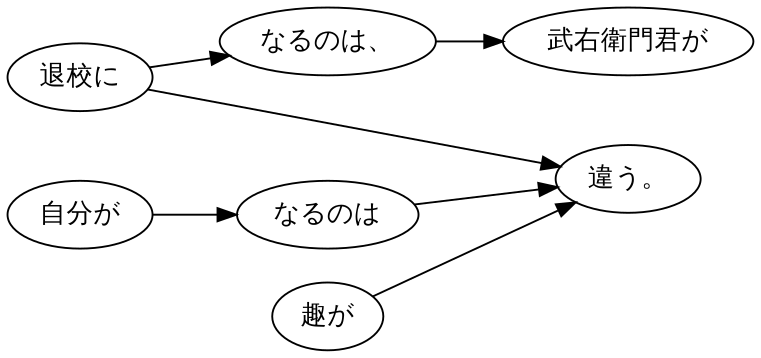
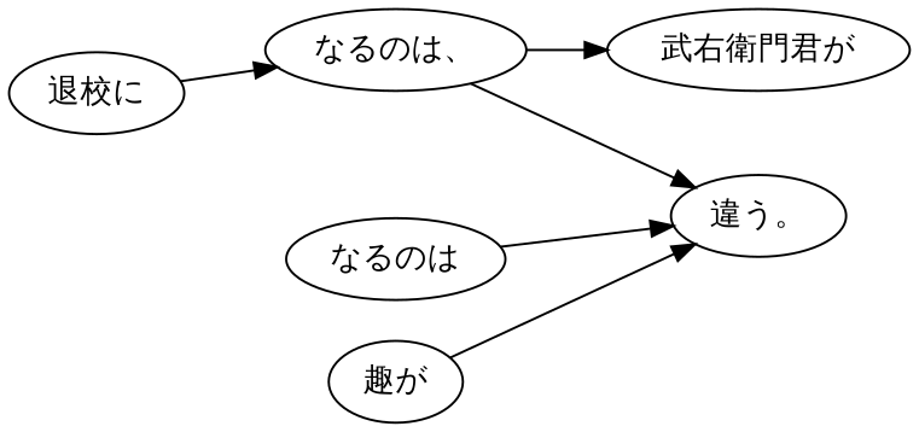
  digraph {
    rankdir=LR
    n1 [label="武右衛門君が"]
    n2 [label="なるのは、"]
    n3 [label="違う。"]
    n4 [label="退校に"]
-   n5 [label="自分が"]
    n6 [label="なるのは"]
    n7 [label="趣が"]
    n2 -> n1
-   n4 -> n3
+   n2 -> n3
    n4 -> n2
-   n5 -> n6
    n6 -> n3
    n7 -> n3
  }
